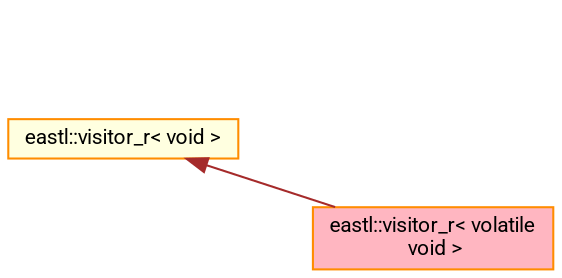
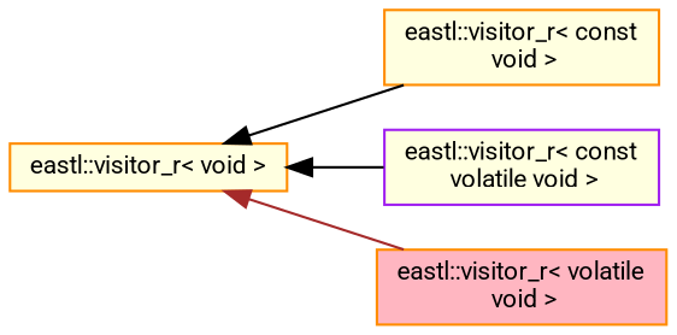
  digraph {
    fontname=Roboto
    rankdir=LR
    node [color=darkorange fillcolor=lightyellow fontname=Roboto fontsize=10 shape=box style=filled]
    edge [color=black dir=back fontname=Roboto fontsize=10 labelfontname=Helvetica labelfontsize=10 style=solid]
    n1 [height=0.2 label="eastl::visitor_r\< void \>" width=0.4]
+   n2 [height=0.2 label="eastl::visitor_r\< const\l void \>" width=0.4]
+   n3 [color=purple height=0.2 label="eastl::visitor_r\< const\l volatile void \>" width=0.4]
    n4 [fillcolor=lightpink height=0.2 label="eastl::visitor_r\< volatile\l void \>" width=0.4]
+   n1 -> n2
+   n1 -> n3
    n1 -> n4 [color=brown]
  }
